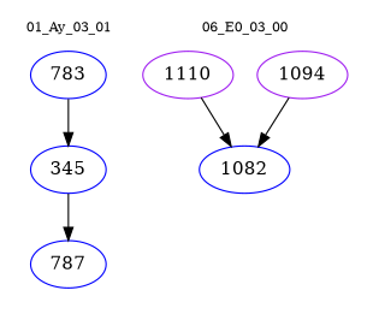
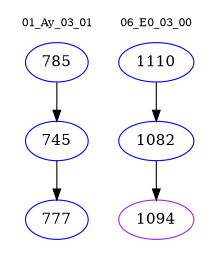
  digraph {
    node [color=blue]
    edge [color=black]
-   n1 [label=783]
-   n2 [label=345]
-   n3 [label=787]
+   n1 [label=785]
+   n2 [label=745]
+   n3 [label=777]
    n4 [color=purple label=1094]
    n5 [label=1082]
-   n6 [color=purple label=1110]
+   n6 [label=1110]
    subgraph cluster_1 {
      color=white
      fontsize=10
      label="01_Ay_03_01"
      n1
      n2
      n3
    }
    subgraph cluster_2 {
      color=white
      fontsize=10
      label="06_E0_03_00"
      n4
      n5
      n6
    }
    n1 -> n2
    n2 -> n3
-   n4 -> n5
+   n5 -> n4
    n6 -> n5
  }
